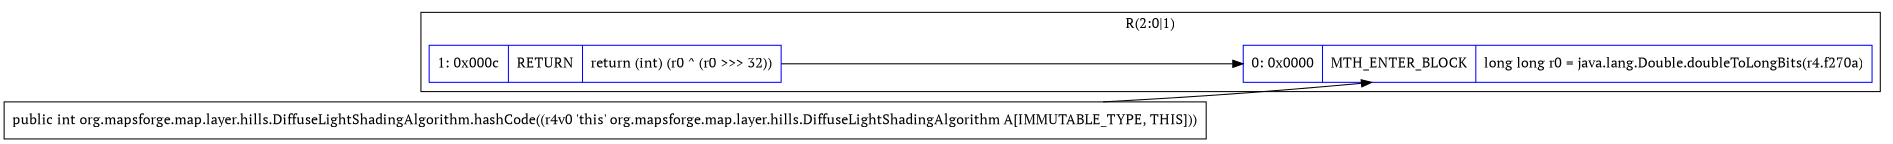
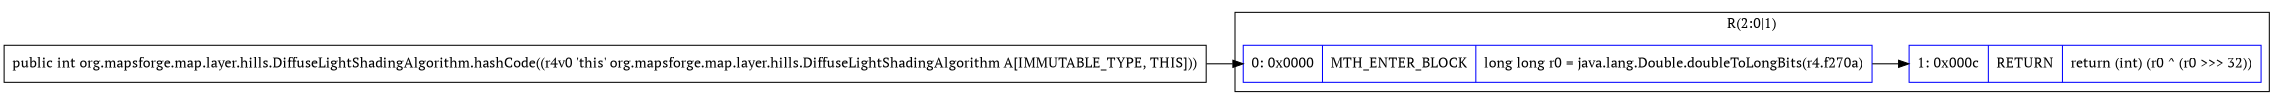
  digraph {
    rankdir=LR
    fontname="PT Serif"
    node [color=blue shape=record fontname="PT Serif"]
    edge [fontname="PT Serif"]
    n1 [label="{0\:\ 0x0000|MTH_ENTER_BLOCK\l|long long r0 = java.lang.Double.doubleToLongBits(r4.f270a)\l}"]
    n2 [label="{1\:\ 0x000c|RETURN\l|return (int) (r0 ^ (r0 \>\>\> 32))\l}"]
    n3 [label="{public int org.mapsforge.map.layer.hills.DiffuseLightShadingAlgorithm.hashCode((r4v0 'this' org.mapsforge.map.layer.hills.DiffuseLightShadingAlgorithm A[IMMUTABLE_TYPE, THIS])) }" color=""]
    subgraph cluster_1 {
      label="R(2:0|1)"
      n1
      n2
    }
-   n2 -> n1
+   n1 -> n2
    n3 -> n1
  }
